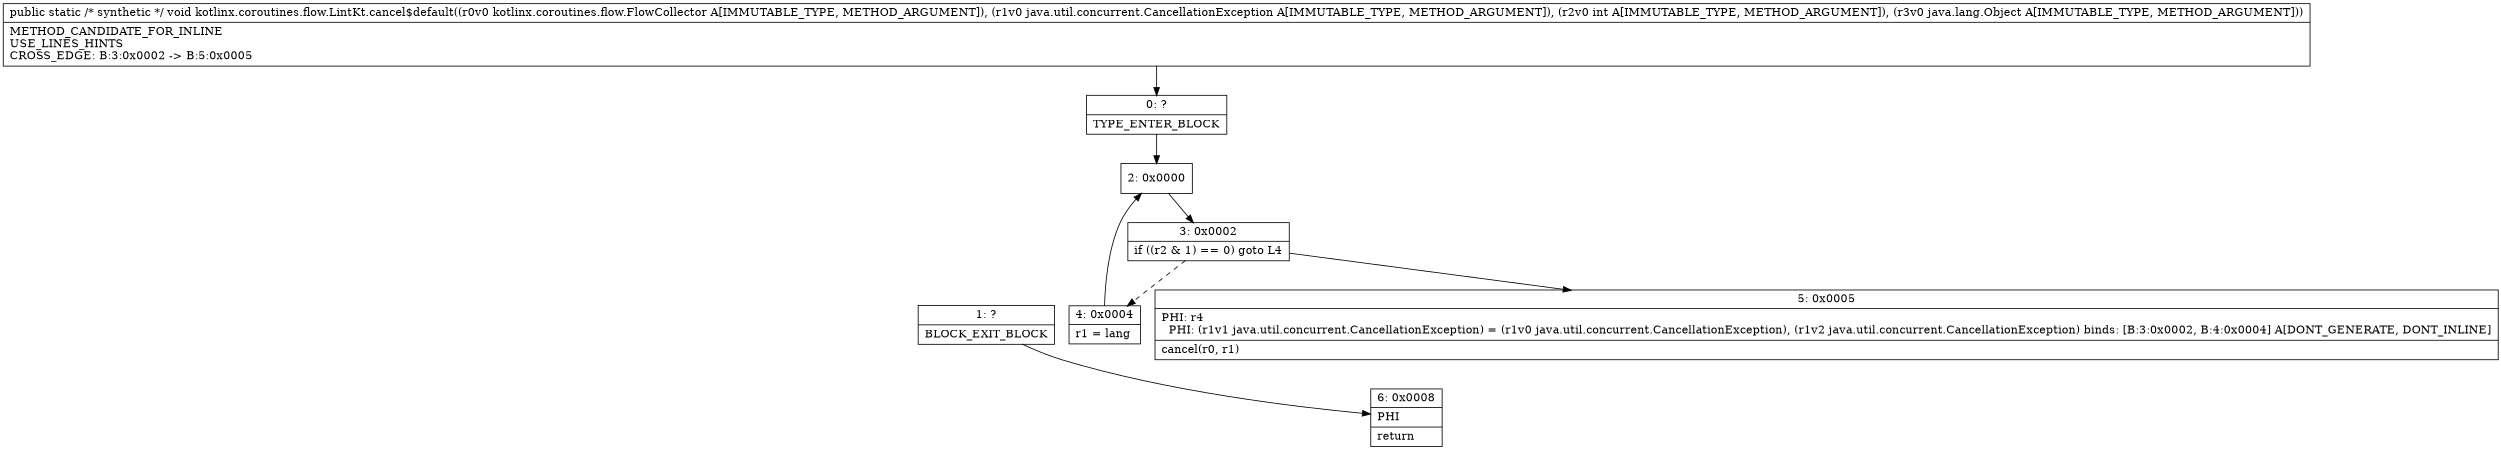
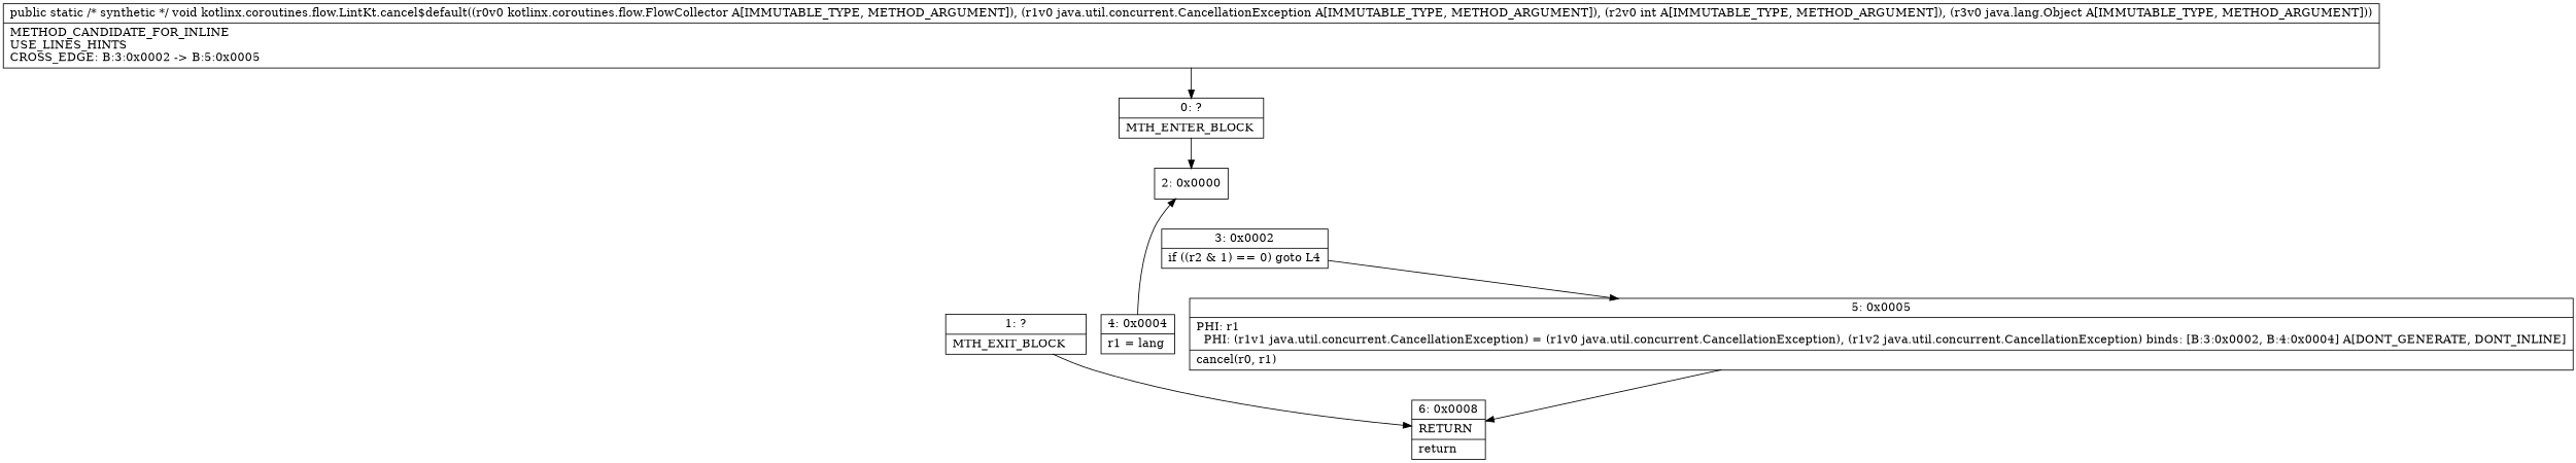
  digraph {
    node [shape=record]
-   n1 [label="{0\:\ ?|TYPE_ENTER_BLOCK\l}"]
+   n1 [label="{0\:\ ?|MTH_ENTER_BLOCK\l}"]
    n2 [label="{2\:\ 0x0000}"]
    n3 [label="{3\:\ 0x0002|if ((r2 & 1) == 0) goto L4\l}"]
    n4 [label="{4\:\ 0x0004|r1 = lang\l}"]
-   n5 [label="{5\:\ 0x0005|PHI: r4 \l  PHI: (r1v1 java.util.concurrent.CancellationException) = (r1v0 java.util.concurrent.CancellationException), (r1v2 java.util.concurrent.CancellationException) binds: [B:3:0x0002, B:4:0x0004] A[DONT_GENERATE, DONT_INLINE]\l|cancel(r0, r1)\l}"]
-   n6 [label="{6\:\ 0x0008|PHI\l|return\l}"]
-   n7 [label="{1\:\ ?|BLOCK_EXIT_BLOCK\l}"]
+   n5 [label="{5\:\ 0x0005|PHI: r1 \l  PHI: (r1v1 java.util.concurrent.CancellationException) = (r1v0 java.util.concurrent.CancellationException), (r1v2 java.util.concurrent.CancellationException) binds: [B:3:0x0002, B:4:0x0004] A[DONT_GENERATE, DONT_INLINE]\l|cancel(r0, r1)\l}"]
+   n6 [label="{6\:\ 0x0008|RETURN\l|return\l}"]
+   n7 [label="{1\:\ ?|MTH_EXIT_BLOCK\l}"]
    n8 [label="{public static \/* synthetic *\/ void kotlinx.coroutines.flow.LintKt.cancel$default((r0v0 kotlinx.coroutines.flow.FlowCollector A[IMMUTABLE_TYPE, METHOD_ARGUMENT]), (r1v0 java.util.concurrent.CancellationException A[IMMUTABLE_TYPE, METHOD_ARGUMENT]), (r2v0 int A[IMMUTABLE_TYPE, METHOD_ARGUMENT]), (r3v0 java.lang.Object A[IMMUTABLE_TYPE, METHOD_ARGUMENT]))  | METHOD_CANDIDATE_FOR_INLINE\lUSE_LINES_HINTS\lCROSS_EDGE: B:3:0x0002 \-\> B:5:0x0005\l}"]
    n1 -> n2
-   n2 -> n3
-   n3 -> n4 [style=dashed]
    n3 -> n5
    n4 -> n2
+   n5 -> n6
    n7 -> n6
    n8 -> n1
  }
